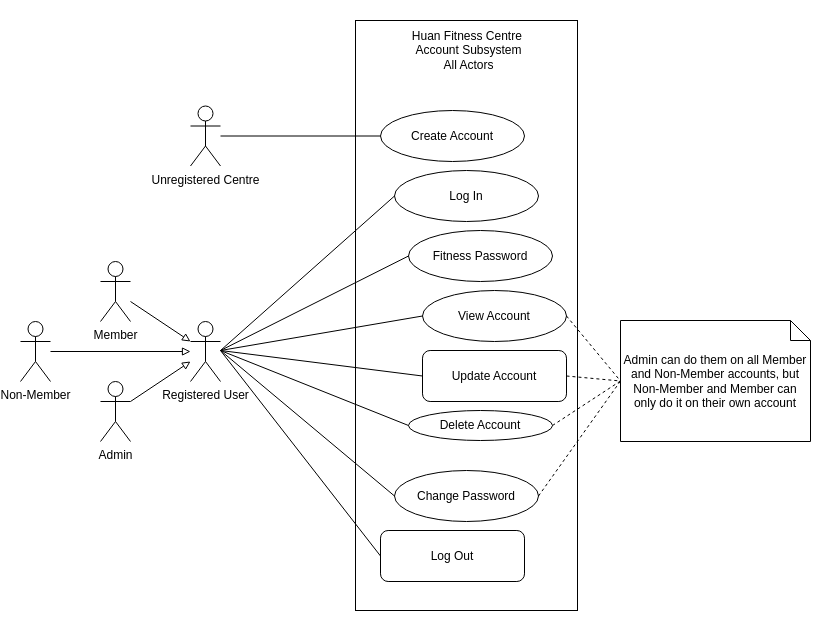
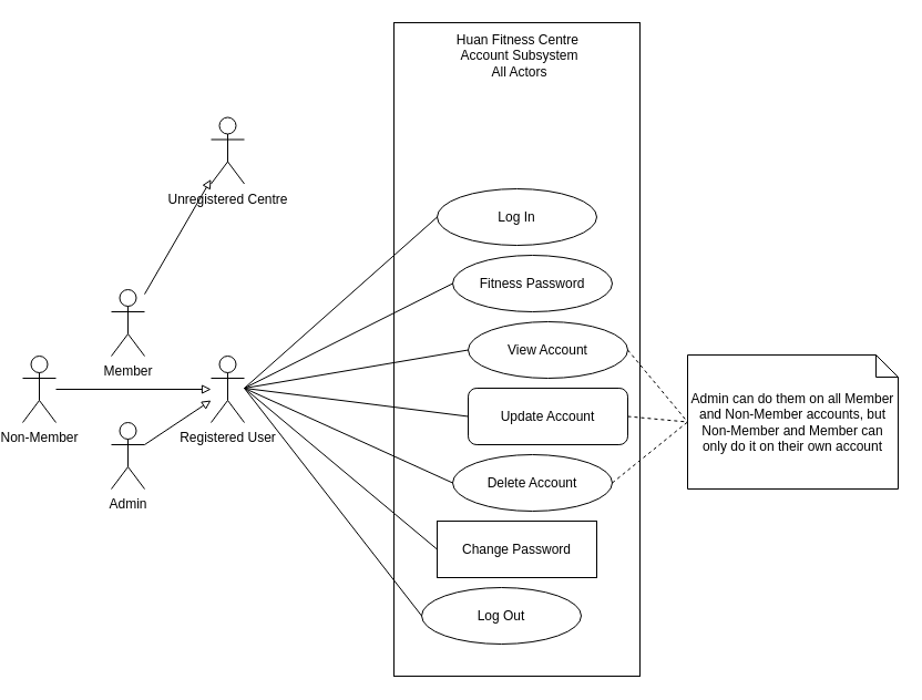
  <mxCell id="0" />
  <mxCell id="1" parent="0" />
  <mxCell id="2" value="" style="rounded=0;whiteSpace=wrap;html=1;" parent="1" vertex="1"><mxGeometry x="355" y="20" width="222" height="590" as="geometry" /></mxCell>
- <mxCell id="3" style="rounded=0;orthogonalLoop=1;jettySize=auto;html=1;entryX=0;entryY=0.5;entryDx=0;entryDy=0;endArrow=none;endFill=0;" parent="1" source="4" target="5" edge="1"><mxGeometry relative="1" as="geometry"><mxPoint x="280" y="70" as="sourcePoint" /></mxGeometry></mxCell>
  <mxCell id="4" value="Unregistered Centre" style="shape=umlActor;verticalLabelPosition=bottom;verticalAlign=top;html=1;outlineConnect=0;" parent="1" vertex="1"><mxGeometry x="190" y="105.5" width="30" height="60" as="geometry" /></mxCell>
- <mxCell id="5" value="Create Account" style="ellipse;whiteSpace=wrap;html=1;" parent="1" vertex="1"><mxGeometry x="380" y="110" width="144" height="51" as="geometry" /></mxCell>
  <mxCell id="6" value="View Account" style="ellipse;whiteSpace=wrap;html=1;" parent="1" vertex="1"><mxGeometry x="422" y="290" width="144" height="51" as="geometry" /></mxCell>
  <mxCell id="7" value="Update Account" style="whiteSpace=wrap;html=1;rounded=1;" parent="1" vertex="1"><mxGeometry x="422" y="350" width="144" height="51" as="geometry" /></mxCell>
- <mxCell id="8" value="Delete Account" style="ellipse;whiteSpace=wrap;html=1;" parent="1" vertex="1"><mxGeometry x="408" y="410" width="144" height="30" as="geometry" /></mxCell>
+ <mxCell id="8" value="Delete Account" style="ellipse;whiteSpace=wrap;html=1;" parent="1" vertex="1"><mxGeometry x="408" y="410" width="144" height="51" as="geometry" /></mxCell>
  <mxCell id="9" value="Log In" style="ellipse;whiteSpace=wrap;html=1;" parent="1" vertex="1"><mxGeometry x="394" y="170" width="144" height="51" as="geometry" /></mxCell>
- <mxCell id="10" value="Change Password" style="ellipse;whiteSpace=wrap;html=1;" parent="1" vertex="1"><mxGeometry x="394" y="470" width="144" height="51" as="geometry" /></mxCell>
- <mxCell id="11" value="Log Out" style="whiteSpace=wrap;html=1;rounded=1;" parent="1" vertex="1"><mxGeometry x="380" y="530" width="144" height="51" as="geometry" /></mxCell>
+ <mxCell id="10" value="Change Password" style="whiteSpace=wrap;html=1;rounded=0;" parent="1" vertex="1"><mxGeometry x="394" y="470" width="144" height="51" as="geometry" /></mxCell>
+ <mxCell id="11" value="Log Out" style="ellipse;whiteSpace=wrap;html=1;" parent="1" vertex="1"><mxGeometry x="380" y="530" width="144" height="51" as="geometry" /></mxCell>
  <mxCell id="12" value="&lt;div&gt;Huan Fitness Centre&amp;nbsp;&lt;/div&gt;&lt;div&gt;Account Subsystem&lt;/div&gt;&lt;div&gt;All Actors&lt;br&gt;&lt;/div&gt;" style="text;html=1;align=center;verticalAlign=middle;resizable=0;points=[];autosize=1;strokeColor=none;fillColor=none;" parent="1" vertex="1"><mxGeometry x="398" y="20" width="140" height="60" as="geometry" /></mxCell>
  <mxCell id="13" style="rounded=0;orthogonalLoop=1;jettySize=auto;html=1;entryX=0;entryY=0.5;entryDx=0;entryDy=0;endArrow=none;endFill=0;" parent="1" target="6" edge="1"><mxGeometry relative="1" as="geometry"><mxPoint x="220" y="350" as="sourcePoint" /></mxGeometry></mxCell>
  <mxCell id="14" style="rounded=0;orthogonalLoop=1;jettySize=auto;html=1;entryX=0;entryY=0.5;entryDx=0;entryDy=0;endArrow=none;endFill=0;" parent="1" target="7" edge="1"><mxGeometry relative="1" as="geometry"><mxPoint x="220" y="350" as="sourcePoint" /></mxGeometry></mxCell>
  <mxCell id="15" style="rounded=0;orthogonalLoop=1;jettySize=auto;html=1;entryX=0;entryY=0.5;entryDx=0;entryDy=0;endArrow=none;endFill=0;" parent="1" target="8" edge="1"><mxGeometry relative="1" as="geometry"><mxPoint x="220" y="350" as="sourcePoint" /></mxGeometry></mxCell>
  <mxCell id="16" style="rounded=0;orthogonalLoop=1;jettySize=auto;html=1;entryX=0;entryY=0.5;entryDx=0;entryDy=0;endArrow=none;endFill=0;" parent="1" target="10" edge="1"><mxGeometry relative="1" as="geometry"><mxPoint x="220" y="350" as="sourcePoint" /></mxGeometry></mxCell>
  <mxCell id="17" style="rounded=0;orthogonalLoop=1;jettySize=auto;html=1;entryX=0;entryY=0.5;entryDx=0;entryDy=0;endArrow=none;endFill=0;" parent="1" target="11" edge="1"><mxGeometry relative="1" as="geometry"><mxPoint x="220" y="350" as="sourcePoint" /></mxGeometry></mxCell>
  <mxCell id="18" style="rounded=0;orthogonalLoop=1;jettySize=auto;html=1;entryX=0;entryY=0.5;entryDx=0;entryDy=0;endArrow=none;endFill=0;" parent="1" target="32" edge="1"><mxGeometry relative="1" as="geometry"><mxPoint x="220" y="350" as="sourcePoint" /></mxGeometry></mxCell>
  <mxCell id="19" style="rounded=0;orthogonalLoop=1;jettySize=auto;html=1;entryX=0;entryY=0.5;entryDx=0;entryDy=0;endArrow=none;endFill=0;" parent="1" target="9" edge="1"><mxGeometry relative="1" as="geometry"><mxPoint x="220" y="350" as="sourcePoint" /></mxGeometry></mxCell>
  <mxCell id="20" value="Registered User" style="shape=umlActor;verticalLabelPosition=bottom;verticalAlign=top;html=1;outlineConnect=0;" parent="1" vertex="1"><mxGeometry x="190" y="321" width="30" height="60" as="geometry" /></mxCell>
- <mxCell id="21" style="rounded=0;orthogonalLoop=1;jettySize=auto;html=1;endArrow=block;endFill=0;" parent="1" source="22" target="20" edge="1"><mxGeometry relative="1" as="geometry" /></mxCell>
+ <mxCell id="21" style="rounded=0;orthogonalLoop=1;jettySize=auto;html=1;endArrow=block;endFill=0;" parent="1" source="22" target="4" edge="1"><mxGeometry relative="1" as="geometry" /></mxCell>
  <mxCell id="22" value="Member" style="shape=umlActor;verticalLabelPosition=bottom;verticalAlign=top;html=1;outlineConnect=0;" parent="1" vertex="1"><mxGeometry x="100" y="261" width="30" height="60" as="geometry" /></mxCell>
  <mxCell id="23" style="rounded=0;orthogonalLoop=1;jettySize=auto;html=1;endArrow=block;endFill=0;" parent="1" source="24" target="20" edge="1"><mxGeometry relative="1" as="geometry" /></mxCell>
  <mxCell id="24" value="Admin" style="shape=umlActor;verticalLabelPosition=bottom;verticalAlign=top;html=1;outlineConnect=0;" parent="1" vertex="1"><mxGeometry x="100" y="381" width="30" height="60" as="geometry" /></mxCell>
  <mxCell id="25" style="edgeStyle=orthogonalEdgeStyle;rounded=0;orthogonalLoop=1;jettySize=auto;html=1;endArrow=block;endFill=0;" parent="1" source="26" target="20" edge="1"><mxGeometry relative="1" as="geometry" /></mxCell>
  <mxCell id="26" value="Non-Member" style="shape=umlActor;verticalLabelPosition=bottom;verticalAlign=top;html=1;outlineConnect=0;" parent="1" vertex="1"><mxGeometry x="20" y="321" width="30" height="60" as="geometry" /></mxCell>
  <mxCell id="27" value="Admin can do them on all Member and Non-Member accounts, but Non-Member and Member can only do it on their own account" style="shape=note;size=20;whiteSpace=wrap;html=1;" parent="1" vertex="1"><mxGeometry x="620" y="320" width="190" height="121" as="geometry" /></mxCell>
  <mxCell id="28" style="rounded=0;orthogonalLoop=1;jettySize=auto;html=1;entryX=0;entryY=0.5;entryDx=0;entryDy=0;entryPerimeter=0;endArrow=none;endFill=0;dashed=1;exitX=1;exitY=0.5;exitDx=0;exitDy=0;" parent="1" source="6" target="27" edge="1"><mxGeometry relative="1" as="geometry" /></mxCell>
  <mxCell id="29" style="rounded=0;orthogonalLoop=1;jettySize=auto;html=1;entryX=0;entryY=0.5;entryDx=0;entryDy=0;entryPerimeter=0;endArrow=none;endFill=0;dashed=1;exitX=1;exitY=0.5;exitDx=0;exitDy=0;" parent="1" source="7" target="27" edge="1"><mxGeometry relative="1" as="geometry" /></mxCell>
  <mxCell id="30" style="rounded=0;orthogonalLoop=1;jettySize=auto;html=1;entryX=0;entryY=0.5;entryDx=0;entryDy=0;entryPerimeter=0;endArrow=none;endFill=0;dashed=1;exitX=1;exitY=0.5;exitDx=0;exitDy=0;" parent="1" source="8" target="27" edge="1"><mxGeometry relative="1" as="geometry" /></mxCell>
- <mxCell id="31" style="rounded=0;orthogonalLoop=1;jettySize=auto;html=1;entryX=0;entryY=0.5;entryDx=0;entryDy=0;entryPerimeter=0;endArrow=none;endFill=0;dashed=1;exitX=1;exitY=0.5;exitDx=0;exitDy=0;" parent="1" source="10" target="27" edge="1"><mxGeometry relative="1" as="geometry" /></mxCell>
  <mxCell id="32" value="Fitness Password" style="ellipse;whiteSpace=wrap;html=1;" parent="1" vertex="1"><mxGeometry x="408" y="230" width="144" height="51" as="geometry" /></mxCell>
